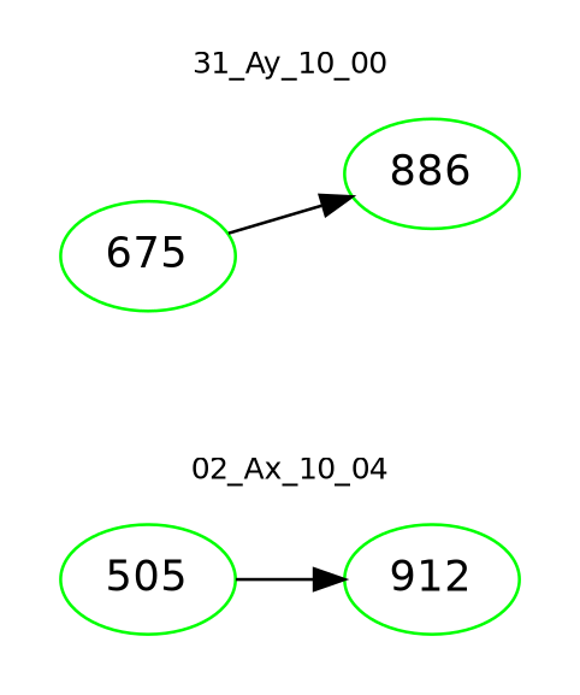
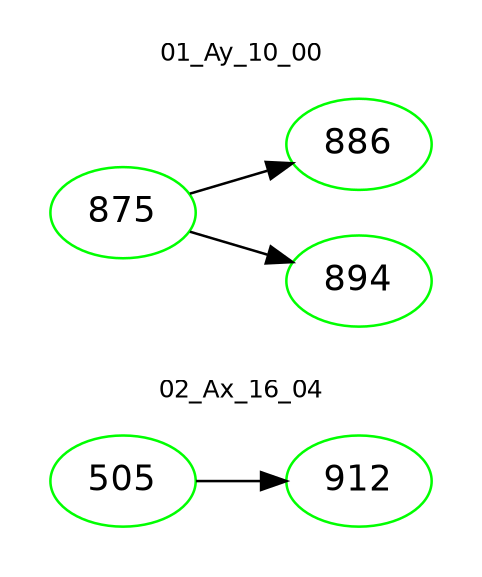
  digraph {
    fontname="DejaVu Sans"
    rankdir=LR
    node [color=green fontname="DejaVu Sans"]
    edge [color=black fontname="DejaVu Sans"]
    n1 [label=505]
    n2 [label=912]
-   n3 [label=675]
+   n3 [label=875]
+   n4 [label=894]
    n5 [label=886]
    subgraph cluster_1 {
      color=white
      fontsize=10
-     label="02_Ax_10_04"
+     label="02_Ax_16_04"
      n1
      n2
    }
    subgraph cluster_2 {
      color=white
      fontsize=10
-     label="31_Ay_10_00"
+     label="01_Ay_10_00"
      n3
+     n4
      n5
    }
    n1 -> n2
+   n3 -> n4
    n3 -> n5
  }
